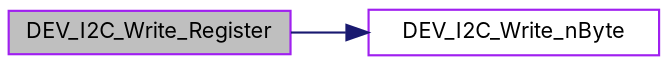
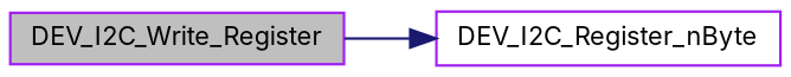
  digraph {
    rankdir=LR
    fontname=Inter
    node [color=purple fontname=Inter fontsize=10 shape=record]
    n1 [fillcolor=grey75 fontcolor=black height=0.2 label=DEV_I2C_Write_Register style=filled width=0.4]
-   n2 [height=0.2 label=DEV_I2C_Write_nByte width=0.4]
+   n2 [height=0.2 label=DEV_I2C_Register_nByte width=0.4]
    n1 -> n2 [color=midnightblue fontname=Inter fontsize=10 labelfontname=Helvetica labelfontsize=10 style=solid]
  }
